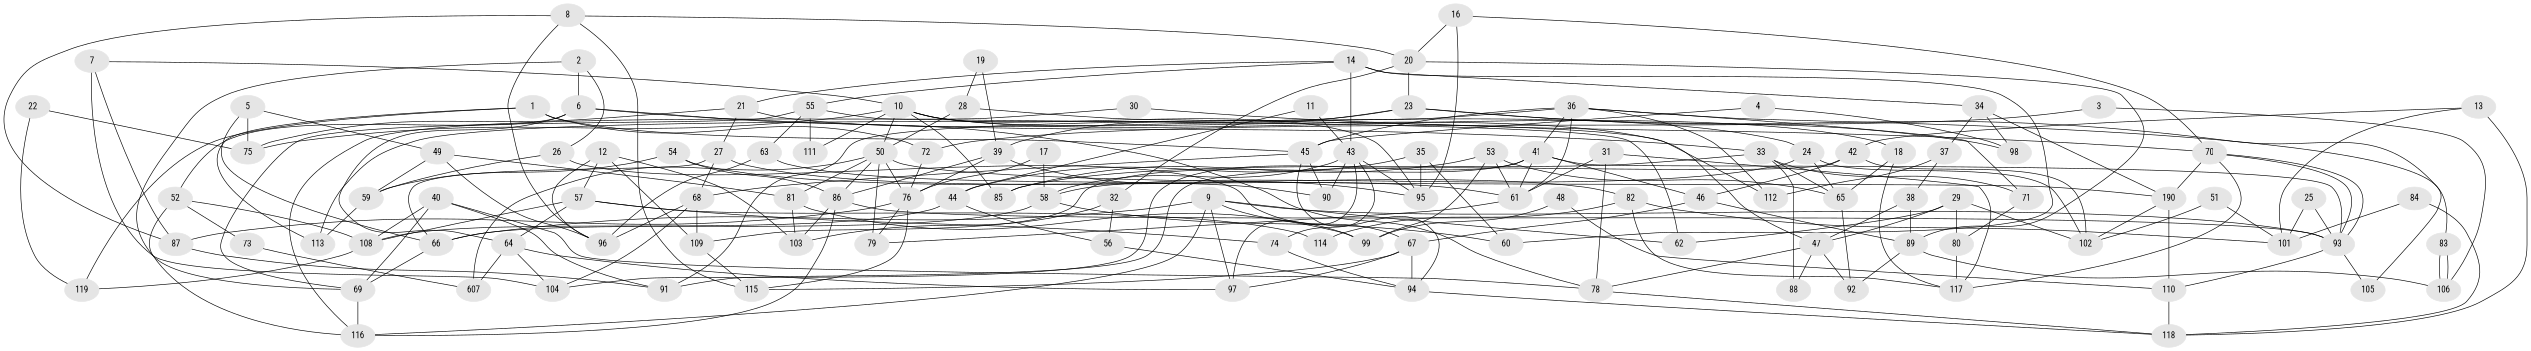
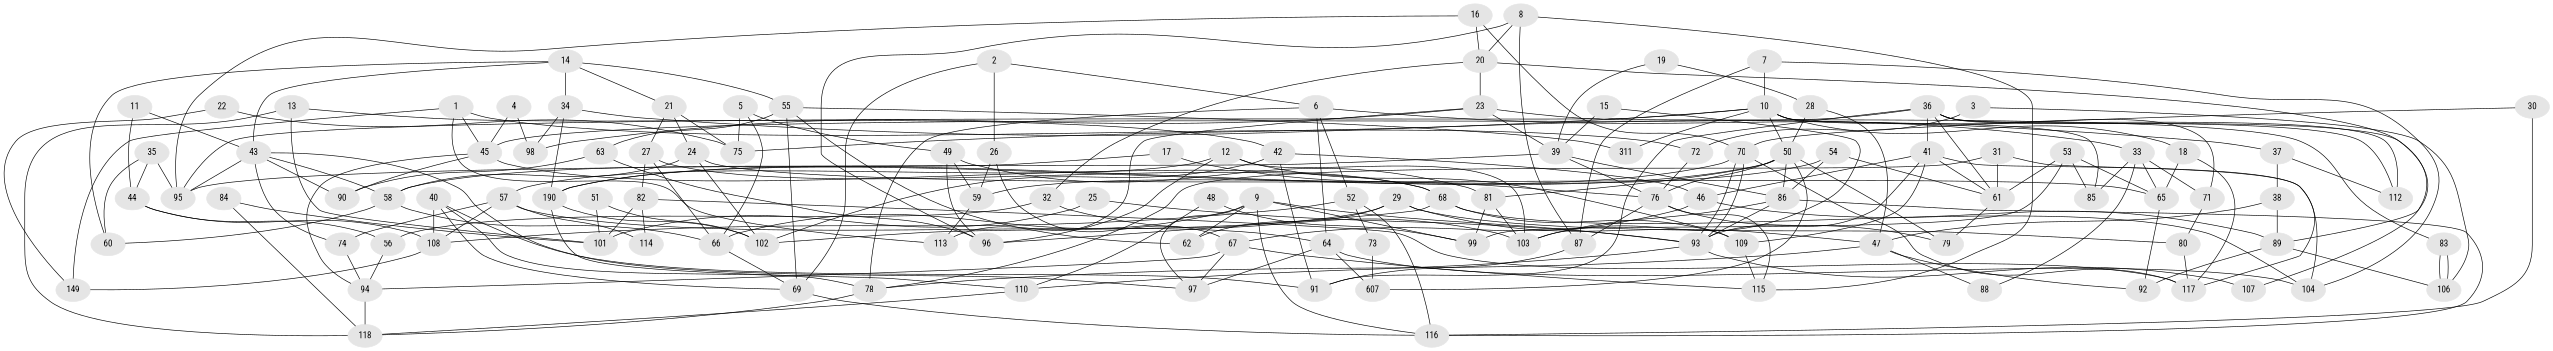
  graph {
    fontname="Roboto Condensed"
    node [color=gray90 fontname="Roboto Condensed" style=filled]
    edge [fontname="Roboto Condensed"]
    1
    45
    72
    113
-   119
+   119 [label=149]
    68
    90
    94
    76
    2
    6
    26
    69
    33
    52
    64
    78
    59
    67
    116
    3
    106
    4
    98
    5
    49
    66
    75
    96
    81
    85
    65
    71
    88
    108
    73
    104
    97
    n39 [label=607]
    118
    7
    10
    87
    18
    50
    95
-   111
+   111 [label=311]
    112
    91
    8
    20
    115
    23
    32
    89
    9
    62
    93
    99
-   105
+   105 [label=107]
    110
    117
    n63 [label=190]
    86
    79
    11
    43
    44
    58
    74
    56
    12
    57
    103
    109
    114
    13
    42
    101
    102
    46
    14
    21
    34
    55
    60
    24
    27
    37
    63
+   15
    39
    16
    70
    17
    92
    19
    28
    47
    83
    82
    22
    25
    29
    80
    30
    31
    61
    38
    35
    36
    41
    40
    48
    51
    53
    54
    84
    1 -- 45
    1 -- 72
    1 -- 113
    1 -- 119
    45 -- 68
    45 -- 90
    45 -- 94
    72 -- 76
    68 -- 96
    68 -- 104
    68 -- 109
    94 -- 118
    76 -- 87
    76 -- 115
    76 -- 79
    2 -- 6
    2 -- 26
    2 -- 69
    6 -- 33
    6 -- 52
    6 -- 64
    6 -- 78
    26 -- 59
    26 -- 67
    69 -- 116
    33 -- 85
    33 -- 65
    33 -- 71
    33 -- 88
    52 -- 116
    52 -- 108
    52 -- 73
    64 -- 104
    64 -- 97
    64 -- n39
    78 -- 118
    59 -- 113
    67 -- 94
    67 -- 97
    67 -- 115
    3 -- 72
    3 -- 106
    4 -- 45
    4 -- 98
    5 -- 49
    5 -- 66
    5 -- 75
    49 -- 59
    49 -- 96
    49 -- 81
    66 -- 69
    81 -- 99
    81 -- 103
    65 -- 92
    71 -- 80
    108 -- 119
    73 -- n39
    7 -- 104
    7 -- 10
    7 -- 87
    10 -- 75
    10 -- 85
    10 -- 18
    10 -- 50
    10 -- 95
    10 -- 111
    10 -- 112
    87 -- 91
    18 -- 65
    18 -- 117
    50 -- 76
    50 -- 81
    50 -- n39
    50 -- n63
    50 -- 86
    50 -- 79
    8 -- 96
    8 -- 87
    8 -- 20
    8 -- 115
    20 -- 23
    20 -- 32
    20 -- 89
    23 -- 113
    23 -- 98
    23 -- 39
    23 -- 83
    32 -- 56
    32 -- 103
    89 -- 106
    89 -- 92
    9 -- 116
    9 -- 66
    9 -- 97
    9 -- 62
    9 -- 93
    9 -- 99
    93 -- 105
    93 -- 110
    110 -- 118
    n63 -- 110
    n63 -- 102
    86 -- 116
    86 -- 93
    86 -- 103
    11 -- 43
    11 -- 44
    43 -- 90
    43 -- 97
    43 -- 95
    43 -- 58
    43 -- 74
    44 -- 108
    44 -- 56
    58 -- 66
    58 -- 60
    74 -- 94
    56 -- 94
    12 -- 96
    12 -- 57
    12 -- 103
    12 -- 109
    57 -- 64
    57 -- 108
    57 -- 74
    57 -- 114
    109 -- 115
    13 -- 118
    13 -- 42
    13 -- 101
    42 -- 91
    42 -- 102
    42 -- 46
    46 -- 67
    46 -- 89
    14 -- 43
    14 -- 21
    14 -- 34
    14 -- 55
    14 -- 60
    21 -- 75
    21 -- 24
    21 -- 27
    34 -- 98
    34 -- n63
    34 -- 37
    55 -- 69
    55 -- 111
    55 -- 62
    55 -- 63
    24 -- 65
    24 -- 58
    24 -- 102
    27 -- 68
    27 -- 66
    27 -- 82
    37 -- 112
    37 -- 38
    63 -- 90
    63 -- 96
+   15 -- 103
+   15 -- 39
    39 -- 76
    39 -- 95
    39 -- 86
    16 -- 95
    16 -- 20
    16 -- 70
    70 -- 93
    70 -- 93
    70 -- 117
    70 -- n63
    17 -- 76
    17 -- 58
    19 -- 39
    19 -- 28
    28 -- 50
    28 -- 47
    47 -- 78
    47 -- 88
    47 -- 92
    83 -- 106
    83 -- 106
    82 -- 117
    82 -- 114
    82 -- 101
    22 -- 119
    22 -- 75
    25 -- 93
    25 -- 101
    29 -- 62
    29 -- 102
    29 -- 47
    29 -- 80
    80 -- 117
    30 -- 116
    30 -- 70
    31 -- 78
    31 -- 117
    31 -- 61
    61 -- 79
    38 -- 89
    38 -- 47
    35 -- 95
    35 -- 44
    35 -- 60
    36 -- 45
    36 -- 71
    36 -- 112
    36 -- 91
    36 -- 105
    36 -- 61
    36 -- 41
    41 -- 104
    41 -- 93
    41 -- 109
    41 -- 46
    41 -- 61
    40 -- 69
    40 -- 78
    40 -- 108
    40 -- 91
    48 -- 99
    48 -- 110
    51 -- 101
    51 -- 102
    53 -- 85
    53 -- 65
    53 -- 99
    53 -- 61
    54 -- 59
    54 -- 86
    54 -- 61
    84 -- 118
    84 -- 101
  }
